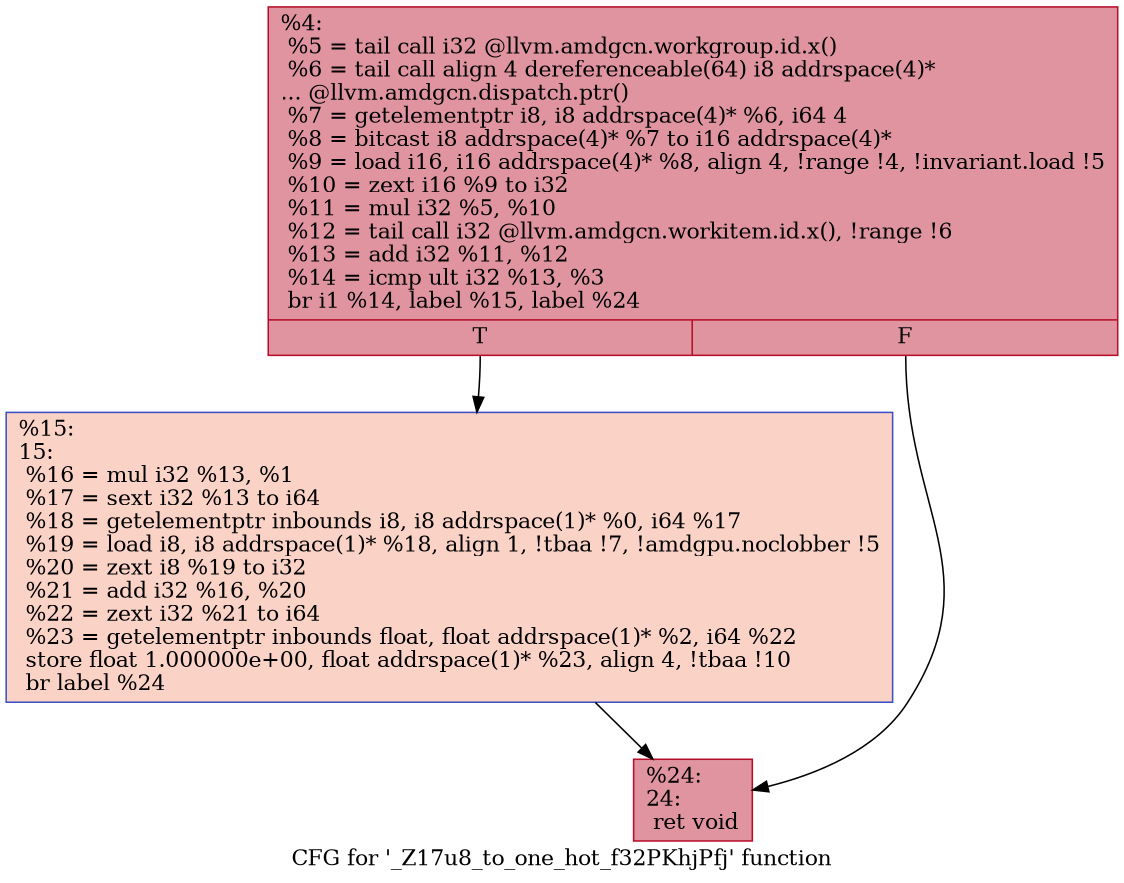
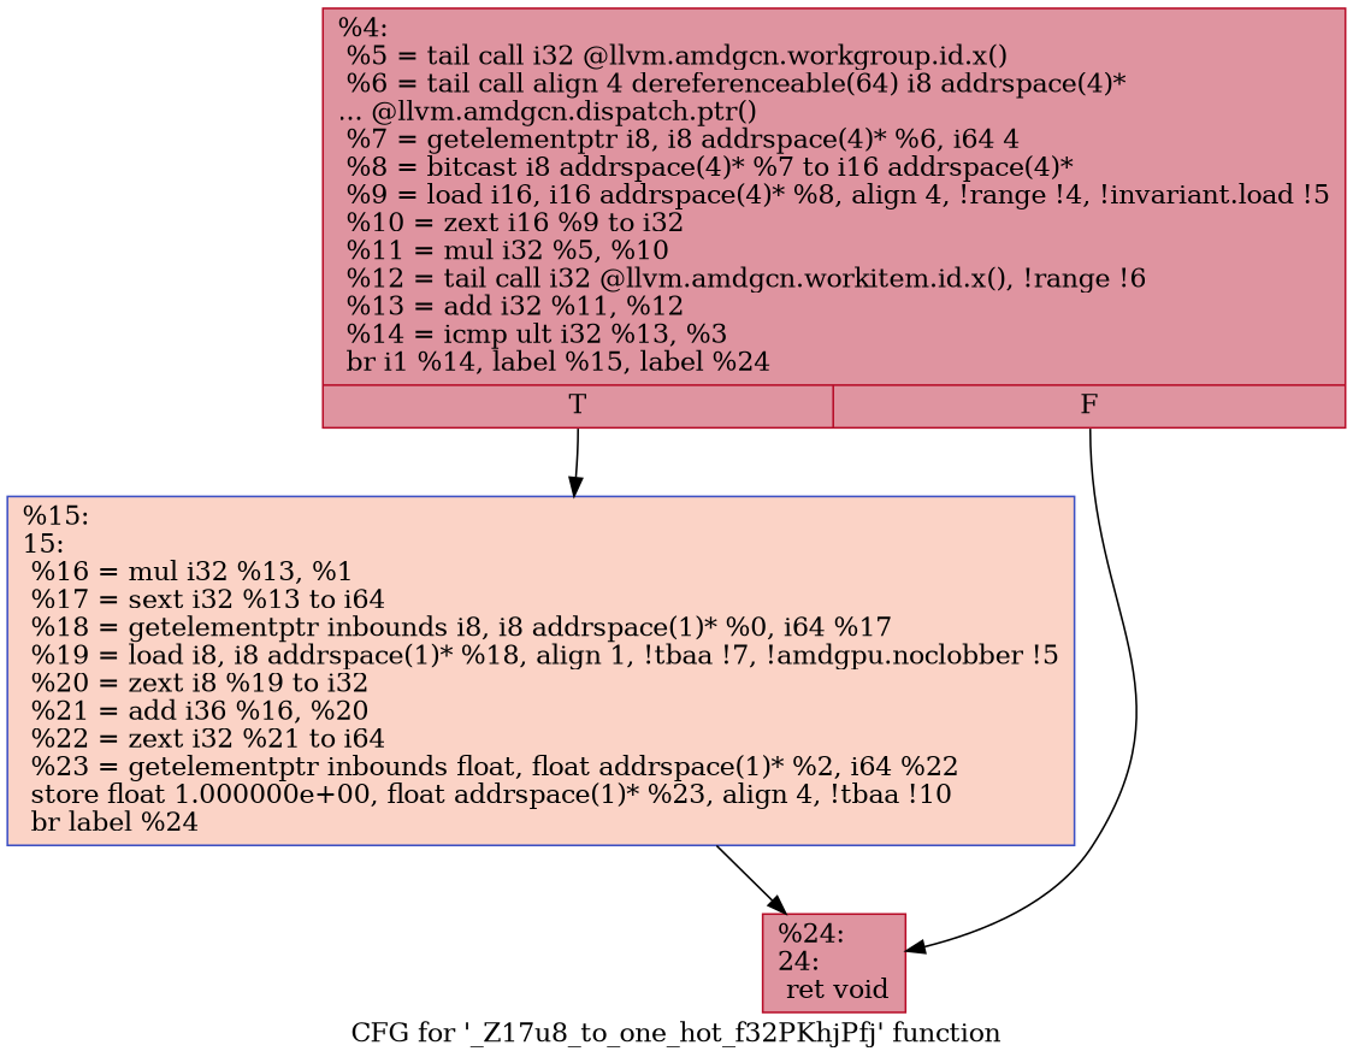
  digraph {
    label="CFG for '_Z17u8_to_one_hot_f32PKhjPfj' function"
    node [color="#b70d28ff" fillcolor="#b70d2870" shape=record style=filled]
    n1 [label="{%4:\l  %5 = tail call i32 @llvm.amdgcn.workgroup.id.x()\l  %6 = tail call align 4 dereferenceable(64) i8 addrspace(4)*\l... @llvm.amdgcn.dispatch.ptr()\l  %7 = getelementptr i8, i8 addrspace(4)* %6, i64 4\l  %8 = bitcast i8 addrspace(4)* %7 to i16 addrspace(4)*\l  %9 = load i16, i16 addrspace(4)* %8, align 4, !range !4, !invariant.load !5\l  %10 = zext i16 %9 to i32\l  %11 = mul i32 %5, %10\l  %12 = tail call i32 @llvm.amdgcn.workitem.id.x(), !range !6\l  %13 = add i32 %11, %12\l  %14 = icmp ult i32 %13, %3\l  br i1 %14, label %15, label %24\l|{<s0>T|<s1>F}}"]
-   n2 [color="#3d50c3ff" fillcolor="#f59c7d70" label="{%15:\l15:                                               \l  %16 = mul i32 %13, %1\l  %17 = sext i32 %13 to i64\l  %18 = getelementptr inbounds i8, i8 addrspace(1)* %0, i64 %17\l  %19 = load i8, i8 addrspace(1)* %18, align 1, !tbaa !7, !amdgpu.noclobber !5\l  %20 = zext i8 %19 to i32\l  %21 = add i32 %16, %20\l  %22 = zext i32 %21 to i64\l  %23 = getelementptr inbounds float, float addrspace(1)* %2, i64 %22\l  store float 1.000000e+00, float addrspace(1)* %23, align 4, !tbaa !10\l  br label %24\l}"]
+   n2 [color="#3d50c3ff" fillcolor="#f59c7d70" label="{%15:\l15:                                               \l  %16 = mul i32 %13, %1\l  %17 = sext i32 %13 to i64\l  %18 = getelementptr inbounds i8, i8 addrspace(1)* %0, i64 %17\l  %19 = load i8, i8 addrspace(1)* %18, align 1, !tbaa !7, !amdgpu.noclobber !5\l  %20 = zext i8 %19 to i32\l  %21 = add i36 %16, %20\l  %22 = zext i32 %21 to i64\l  %23 = getelementptr inbounds float, float addrspace(1)* %2, i64 %22\l  store float 1.000000e+00, float addrspace(1)* %23, align 4, !tbaa !10\l  br label %24\l}"]
    n3 [label="{%24:\l24:                                               \l  ret void\l}"]
    n1 -> n2 [tailport=s0]
    n1 -> n3 [tailport=s1]
    n2 -> n3
  }
